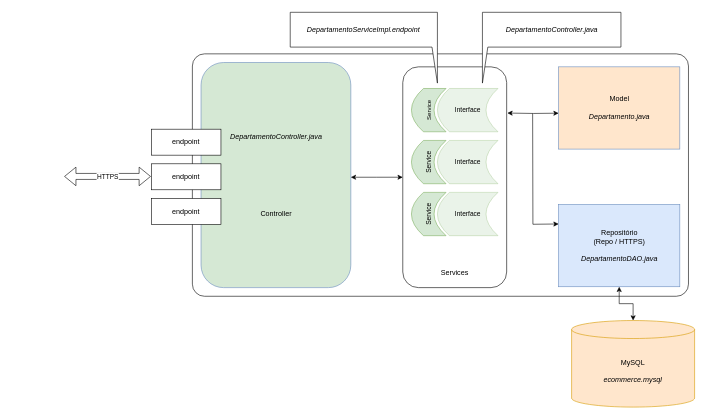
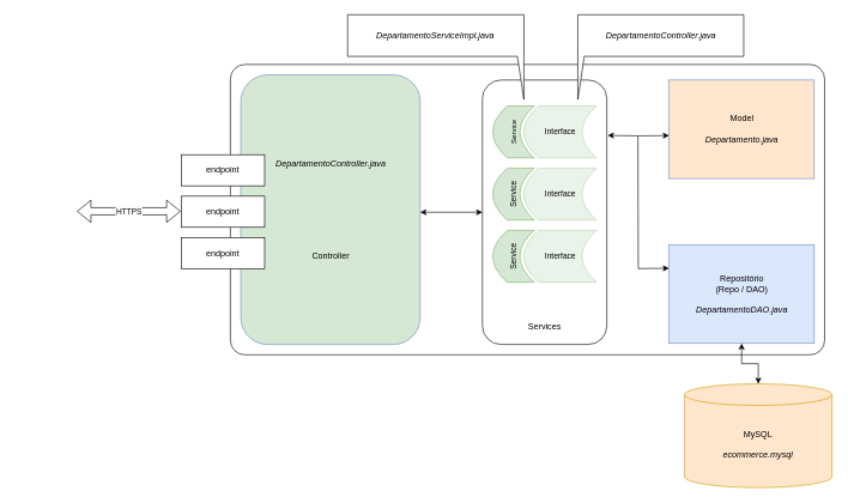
  <mxCell id="0" />
  <mxCell id="1" parent="0" />
  <mxCell id="2" value="" style="rounded=1;whiteSpace=wrap;html=1;arcSize=5;" parent="1" vertex="1"><mxGeometry x="320.141" y="89.263" width="826.829" height="404.035" as="geometry" /></mxCell>
  <mxCell id="3" value="&lt;i&gt;DepartamentoController.java&lt;/i&gt;&lt;br&gt;&lt;br&gt;&lt;br&gt;&lt;br&gt;&lt;br&gt;&lt;br&gt;&lt;br&gt;&lt;br&gt;&lt;br&gt;Controller" style="rounded=1;whiteSpace=wrap;html=1;fillColor=#d5e8d4;strokeColor=#6c8ebf;" parent="1" vertex="1"><mxGeometry x="334.57" y="103.693" width="249.636" height="375.175" as="geometry" /></mxCell>
  <mxCell id="4" value="endpoint" style="rounded=0;whiteSpace=wrap;html=1;" parent="1" vertex="1"><mxGeometry x="252.32" y="214.803" width="115.439" height="43.289" as="geometry" /></mxCell>
  <mxCell id="5" value="endpoint" style="rounded=0;whiteSpace=wrap;html=1;" parent="1" vertex="1"><mxGeometry x="252.32" y="272.522" width="115.439" height="43.289" as="geometry" /></mxCell>
  <mxCell id="6" value="endpoint" style="rounded=0;whiteSpace=wrap;html=1;" parent="1" vertex="1"><mxGeometry x="252.32" y="330.241" width="115.439" height="43.289" as="geometry" /></mxCell>
  <mxCell id="7" value="&lt;br&gt;&lt;br&gt;&lt;br&gt;&lt;br&gt;&lt;br&gt;&lt;br&gt;&lt;br&gt;&lt;br&gt;&lt;br&gt;&lt;br&gt;&lt;br&gt;&lt;br&gt;&lt;br&gt;&lt;br&gt;&lt;br&gt;&lt;br&gt;&lt;br&gt;&lt;br&gt;&lt;br&gt;&lt;br&gt;&lt;br&gt;&lt;br&gt;Services" style="rounded=1;whiteSpace=wrap;html=1;" parent="1" vertex="1"><mxGeometry x="670.785" y="110.908" width="173.158" height="367.961" as="geometry" /></mxCell>
  <mxCell id="8" style="edgeStyle=orthogonalEdgeStyle;rounded=0;orthogonalLoop=1;jettySize=auto;html=1;entryX=0;entryY=0.5;entryDx=0;entryDy=0;startArrow=classic;startFill=1;" parent="1" source="3" target="7" edge="1"><mxGeometry relative="1" as="geometry"><Array as="points"><mxPoint x="627.496" y="295.61" /></Array></mxGeometry></mxCell>
  <mxCell id="9" value="&lt;font style=&quot;font-size: 11px;&quot;&gt;Interface&lt;/font&gt;" style="shape=dataStorage;whiteSpace=wrap;html=1;fixedSize=1;fillColor=#d5e8d4;strokeColor=#82b366;opacity=50;align=center;" parent="1" vertex="1"><mxGeometry x="728.505" y="320.14" width="101.009" height="72.149" as="geometry" /></mxCell>
  <mxCell id="10" value="&lt;font style=&quot;font-size: 11px;&quot;&gt;Service&lt;/font&gt;" style="shape=dataStorage;whiteSpace=wrap;html=1;fixedSize=1;fillColor=#d5e8d4;strokeColor=#82b366;horizontal=0;verticalAlign=middle;" parent="1" vertex="1"><mxGeometry x="685.215" y="320.14" width="57.719" height="72.149" as="geometry" /></mxCell>
  <mxCell id="11" value="&lt;font style=&quot;font-size: 11px;&quot;&gt;Interface&lt;/font&gt;" style="shape=dataStorage;whiteSpace=wrap;html=1;fixedSize=1;fillColor=#d5e8d4;strokeColor=#82b366;opacity=50;align=center;" parent="1" vertex="1"><mxGeometry x="728.505" y="233.561" width="101.009" height="72.149" as="geometry" /></mxCell>
  <mxCell id="12" value="&lt;font style=&quot;font-size: 11px;&quot;&gt;Service&lt;/font&gt;" style="shape=dataStorage;whiteSpace=wrap;html=1;fixedSize=1;fillColor=#d5e8d4;strokeColor=#82b366;fontSize=11;horizontal=0;verticalAlign=middle;" parent="1" vertex="1"><mxGeometry x="685.215" y="233.561" width="57.719" height="72.149" as="geometry" /></mxCell>
  <mxCell id="13" value="&lt;font style=&quot;font-size: 11px;&quot;&gt;Interface&lt;/font&gt;" style="shape=dataStorage;whiteSpace=wrap;html=1;fixedSize=1;fillColor=#d5e8d4;strokeColor=#82b366;opacity=50;align=center;" parent="1" vertex="1"><mxGeometry x="728.505" y="146.982" width="101.009" height="72.149" as="geometry" /></mxCell>
  <mxCell id="14" value="Service" style="shape=dataStorage;whiteSpace=wrap;html=1;fixedSize=1;fillColor=#d5e8d4;strokeColor=#82b366;horizontal=0;align=center;verticalAlign=middle;fontSize=10;" parent="1" vertex="1"><mxGeometry x="685.215" y="146.982" width="57.719" height="72.149" as="geometry" /></mxCell>
  <mxCell id="15" style="edgeStyle=orthogonalEdgeStyle;rounded=0;orthogonalLoop=1;jettySize=auto;html=1;entryX=1.007;entryY=0.206;entryDx=0;entryDy=0;entryPerimeter=0;startArrow=classic;startFill=1;" parent="1" edge="1"><mxGeometry relative="1" as="geometry"><mxPoint x="930.522" y="188.142" as="sourcePoint" /><mxPoint x="845.156" y="187.934" as="targetPoint" /></mxGeometry></mxCell>
  <mxCell id="16" value="Model&lt;br&gt;&lt;br&gt;&lt;i&gt;Departamento.java&lt;/i&gt;" style="rounded=0;whiteSpace=wrap;html=1;fillColor=#ffe6cc;strokeColor=#6c8ebf;" parent="1" vertex="1"><mxGeometry x="930.522" y="110.908" width="202.018" height="137.083" as="geometry" /></mxCell>
  <mxCell id="17" style="edgeStyle=orthogonalEdgeStyle;rounded=0;orthogonalLoop=1;jettySize=auto;html=1;exitX=0;exitY=0.5;exitDx=0;exitDy=0;startArrow=classic;startFill=1;endArrow=none;endFill=0;" parent="1" edge="1"><mxGeometry relative="1" as="geometry"><mxPoint x="887.233" y="188.829" as="targetPoint" /><mxPoint x="930.522" y="372.809" as="sourcePoint" /></mxGeometry></mxCell>
- <mxCell id="18" value="Repositório&lt;br&gt;(Repo / HTTPS)&lt;br&gt;&lt;br&gt;&lt;i&gt;DepartamentoDAO.java&lt;/i&gt;" style="rounded=0;whiteSpace=wrap;html=1;fillColor=#dae8fc;strokeColor=#6c8ebf;" parent="1" vertex="1"><mxGeometry x="930.522" y="340.342" width="202.018" height="137.083" as="geometry" /></mxCell>
+ <mxCell id="18" value="Repositório&lt;br&gt;(Repo / DAO)&lt;br&gt;&lt;br&gt;&lt;i&gt;DepartamentoDAO.java&lt;/i&gt;" style="rounded=0;whiteSpace=wrap;html=1;fillColor=#dae8fc;strokeColor=#6c8ebf;" parent="1" vertex="1"><mxGeometry x="930.522" y="340.342" width="202.018" height="137.083" as="geometry" /></mxCell>
  <mxCell id="19" value="MySQL&lt;br&gt;&lt;br&gt;&lt;i&gt;ecommerce.mysql&lt;/i&gt;" style="shape=cylinder3;whiteSpace=wrap;html=1;boundedLbl=1;backgroundOutline=1;size=15;fillColor=#ffe6cc;strokeColor=#d79b00;" parent="1" vertex="1"><mxGeometry x="952.167" y="533.702" width="205" height="144.298" as="geometry" /></mxCell>
  <mxCell id="20" style="edgeStyle=orthogonalEdgeStyle;rounded=0;orthogonalLoop=1;jettySize=auto;html=1;exitX=0.5;exitY=1;exitDx=0;exitDy=0;entryX=0.5;entryY=0;entryDx=0;entryDy=0;entryPerimeter=0;startArrow=classic;startFill=1;" parent="1" source="18" target="19" edge="1"><mxGeometry relative="1" as="geometry" /></mxCell>
  <mxCell id="21" value="" style="shape=image;html=1;verticalAlign=top;verticalLabelPosition=bottom;labelBackgroundColor=#ffffff;imageAspect=0;aspect=fixed;image=https://cdn2.iconfinder.com/data/icons/browsers/Firefox.png" parent="1" vertex="1"><mxGeometry x="20" y="250.877" width="86.579" height="86.579" as="geometry" /></mxCell>
  <mxCell id="22" value="HTTPS" style="shape=flexArrow;endArrow=classic;startArrow=classic;html=1;rounded=0;" parent="1" edge="1"><mxGeometry width="100" height="100" relative="1" as="geometry"><mxPoint x="106.579" y="293.561" as="sourcePoint" /><mxPoint x="250.877" y="293.561" as="targetPoint" /></mxGeometry></mxCell>
  <mxCell id="23" value="&lt;i&gt;DepartamentoController.java&lt;/i&gt;" style="shape=callout;whiteSpace=wrap;html=1;perimeter=calloutPerimeter;position2=0;size=60;position=0;base=9;" parent="1" vertex="1"><mxGeometry x="803.54" y="20" width="230.88" height="118" as="geometry" /></mxCell>
- <mxCell id="24" value="&lt;i&gt;DepartamentoServiceImpl.endpoint&lt;/i&gt;" style="shape=callout;whiteSpace=wrap;html=1;perimeter=calloutPerimeter;position2=0;size=60;position=0;base=9;flipH=1;" parent="1" vertex="1"><mxGeometry x="483.2" y="20" width="245.31" height="118" as="geometry" /></mxCell>
+ <mxCell id="24" value="&lt;i&gt;DepartamentoServiceImpl.java&lt;/i&gt;" style="shape=callout;whiteSpace=wrap;html=1;perimeter=calloutPerimeter;position2=0;size=60;position=0;base=9;flipH=1;" parent="1" vertex="1"><mxGeometry x="483.2" y="20" width="245.31" height="118" as="geometry" /></mxCell>
